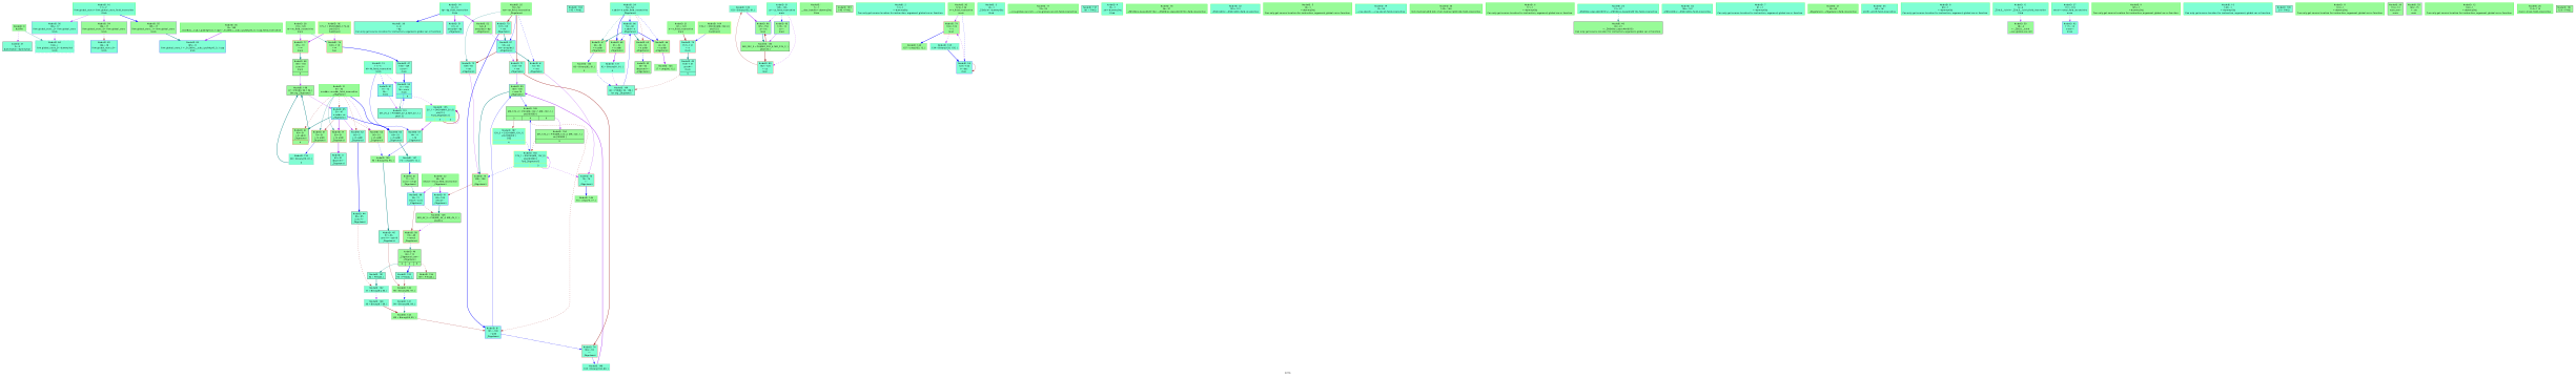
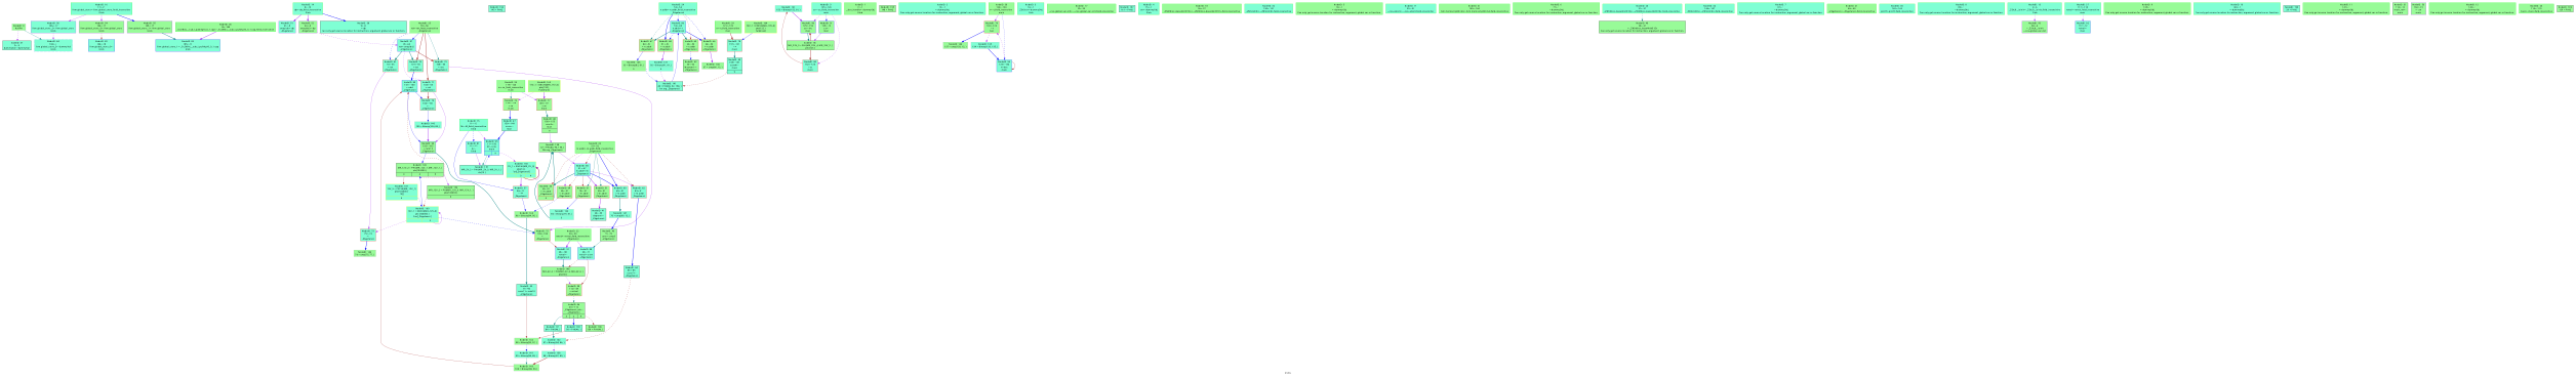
  digraph {
    fontname=Roboto
    label=SVFG
    node [color=green fillcolor=aquamarine fontname=Roboto shape=record style=filled]
    edge [color=purple fontname=Roboto style=bold]
    n1 [color=grey fillcolor=palegreen label="{NodeID: 0\nNullPtr}"]
    n2 [color=black label="{NodeID: 37\n2\<--3\ndummyVal\<--dummyVal\n}"]
    n3 [color=blue label="{NodeID: 84\n186\<--3\nllvm.global_ctors_2\<--dummyVal\nGlob }" style="dotted,filled"]
    n4 [label="{NodeID: 14\n8\<--10\ndp\<--dp_field_insensitive\nGlob }"]
    n5 [color=black label="{NodeID: 38\n9\<--8\n\<--dp\nCan only get source location for instruction, argument, global var or function.}"]
    n6 [color=purple label="{NodeID: 51\n61\<--8\narrayidx\<--dp\n_Z6getansii\n}"]
    n7 [color=purple fillcolor=palegreen label="{NodeID: 52\n64\<--8\narrayidx2\<--dp\n_Z6getansii\n}"]
    n8 [color=blue label="{NodeID: 87\n55\<--64\nret\<--arrayidx2\n_Z6getansii\n}"]
    n9 [color=red label="{NodeID: 70\n101\<--55\n\<--ret\n_Z6getansii\n}"]
    n10 [color=red label="{NodeID: 71\n103\<--55\n\<--ret\n_Z6getansii\n}"]
    n11 [color=red label="{NodeID: 72\n108\<--55\n\<--ret\n_Z6getansii\n}"]
    n12 [color=red label="{NodeID: 69\n74\<--55\n\<--ret\n_Z6getansii\n}"]
    n13 [color=black label="{NodeID: 194\n145 = PHI()\n}"]
    n14 [fillcolor=palegreen label="{NodeID: 28\n119\<--120\nm\<--m_field_insensitive\nmain\n}"]
    n15 [color=red fillcolor=palegreen label="{NodeID: 76\n149\<--119\n\<--m\nmain\n}"]
    n16 [color=red fillcolor=palegreen label="{NodeID: 77\n155\<--119\n\<--m\nmain\n}"]
    n17 [color=black label="{NodeID: 47\n150\<--149\nconv\<--\nmain\n}"]
    n18 [color=black fillcolor=palegreen label="{NodeID: 48\n156\<--155\nconv3\<--\nmain\n|{<s0>9}}"]
    n19 [color=blue label="{NodeID: 95\n11\<--150\nM\<--conv\nmain\n|{|<s1>9}}"]
    n20 [color=black fillcolor=palegreen label="{NodeID: 198\n47 = PHI(80, 90, 156, )\n0th arg _Z6getansii }"]
    n21 [color=black fillcolor=palegreen label="{NodeID: 42\n63\<--62\nidxprom1\<--\n_Z6getansii\n}"]
    n22 [color=grey label="{NodeID: 139\n153 = Binary(152, 81, )\n}"]
    n23 [color=blue fillcolor=palegreen label="{NodeID: 96\n125\<--153\ncs\<--inc\nmain\n}"]
    n24 [color=black fillcolor=palegreen label="{NodeID: 153\nMR_23V_3 = PHI(MR_23V_4, MR_23V_2, )\npts\{126 \}\n}"]
    n25 [color=red label="{NodeID: 80\n152\<--125\n\<--cs\nmain\n}"]
    n26 [color=purple label="{NodeID: 56\n186\<--17\nllvm.global_ctors_2\<--llvm.global_ctors\nGlob }"]
    n27 [color=blue label="{NodeID: 89\n101\<--100\n\<--add\n_Z6getansii\n}"]
    n28 [color=blue fillcolor=palegreen label="{NodeID: 90\n103\<--105\n\<--rem14\n_Z6getansii\n}"]
    n29 [color=red label="{NodeID: 74\n104\<--103\n\<--\n_Z6getansii\n}"]
    n30 [color=red fillcolor=palegreen label="{NodeID: 75\n109\<--108\n\<--\n_Z6getansii\n}"]
    n31 [color=black fillcolor=palegreen label="{NodeID: 149\nMR_12V_2 = PHI(MR_12V_7, MR_12V_1, )\npts\{100000 \}\n|{<s0>3|<s1>4|<s2>9}}"]
    n32 [color=grey label="{NodeID: 140\n105 = Binary(104, 89, )\n}"]
    n33 [fillcolor=palegreen label="{NodeID: 1\n7\<--1\n__dso_handle\<--dummyObj\nGlob }"]
    n34 [label="{NodeID: 15\n11\<--13\nM\<--M_field_insensitive\nGlob }"]
    n35 [color=red label="{NodeID: 57\n94\<--11\n\<--M\n_Z6getansii\n}"]
    n36 [color=blue label="{NodeID: 81\n11\<--12\nM\<--\nGlob }"]
    n37 [color=grey fillcolor=palegreen label="{NodeID: 134\n96 = Binary(94, 95, )\n}"]
    n38 [color=black label="{NodeID: 151\nMR_2V_2 = PHI(MR_2V_3, MR_2V_1, )\npts\{13 \}\n}"]
    n39 [color=yellow label="{NodeID: 155\n2V_1 = ENCHI(MR_2V_0)\npts\{13 \}\nFun[_Z6getansii]|{|<s1>3|<s2>4}}" style="double,filled"]
    n40 [color=black label="{NodeID: 45\n97\<--96\nconv11\<--sub10\n_Z6getansii\n}"]
    n41 [color=black fillcolor=palegreen label="{NodeID: 195\n148 = PHI()\n}"]
    n42 [fillcolor=palegreen label="{NodeID: 29\n121\<--122\nn\<--n_field_insensitive\nmain\n}"]
    n43 [color=red label="{NodeID: 78\n157\<--121\n\<--n\nmain\n}"]
    n44 [color=black label="{NodeID: 49\n158\<--157\nconv4\<--\nmain\n|{<s0>9}}"]
    n45 [color=black label="{NodeID: 199\n48 = PHI(83, 92, 158, )\n1st arg _Z6getansii }"]
    n46 [color=black fillcolor=palegreen label="{NodeID: 43\n71\<--70\nconv\<--cmp3\n_Z6getansii\n}"]
    n47 [color=blue label="{NodeID: 88\n49\<--71\nretval\<--conv\n_Z6getansii\n}"]
    n48 [color=black fillcolor=palegreen label="{NodeID: 148\nMR_4V_3 = PHI(MR_4V_4, MR_4V_2, )\npts\{50 \}\n}"]
    n49 [color=red fillcolor=palegreen label="{NodeID: 58\n112\<--49\n\<--retval\n_Z6getansii\n}"]
    n50 [color=blue label="{NodeID: 91\n49\<--109\nretval\<--\n_Z6getansii\n}"]
    n51 [color=black fillcolor=palegreen label="{NodeID: 154\nMR_12V_2 = PHI(MR_12V_3, MR_12V_1, )\npts\{100000 \}\n|{<s0>9}}"]
    n52 [color=yellow label="{NodeID: 187\n12V_3 = CSCHI(MR_12V_1)\npts\{100000 \}\nCS[]|{<s0>4}}" style="double,filled"]
    n53 [color=grey fillcolor=palegreen label="{NodeID: 142\n98 = Binary(93, 97, )\n}"]
    n54 [color=yellow label="{NodeID: 160\n12V_1 = ENCHI(MR_12V_0)\npts\{100000 \}\nFun[_Z6getansii]|{|<s3>3}}" style="double,filled"]
    n55 [color=red label="{NodeID: 73\n75\<--74\n\<--\n_Z6getansii\n}"]
    n56 [color=grey fillcolor=palegreen label="{NodeID: 146\n76 = cmp(75, 77, )\n}"]
    n57 [color=blue label="{NodeID: 85\n51\<--47\nm.addr\<--m\n_Z6getansii\n}"]
    n58 [color=red fillcolor=palegreen label="{NodeID: 59\n59\<--51\n\<--m.addr\n_Z6getansii\n}"]
    n59 [color=red label="{NodeID: 60\n69\<--51\n\<--m.addr\n_Z6getansii\n}"]
    n60 [color=red fillcolor=palegreen label="{NodeID: 61\n79\<--51\n\<--m.addr\n_Z6getansii\n}"]
    n61 [color=red label="{NodeID: 62\n85\<--51\n\<--m.addr\n_Z6getansii\n}"]
    n62 [color=red fillcolor=palegreen label="{NodeID: 63\n90\<--51\n\<--m.addr\n_Z6getansii\n|{<s0>4}}"]
    n63 [color=red fillcolor=palegreen label="{NodeID: 64\n95\<--51\n\<--m.addr\n_Z6getansii\n}"]
    n64 [color=black label="{NodeID: 41\n60\<--59\nidxprom\<--\n_Z6getansii\n}"]
    n65 [color=grey label="{NodeID: 147\n70 = cmp(69, 12, )\n}"]
    n66 [color=grey label="{NodeID: 133\n80 = Binary(79, 81, )\n|{<s0>3}}"]
    n67 [color=black label="{NodeID: 44\n86\<--85\nconv7\<--\n_Z6getansii\n}"]
    n68 [color=grey label="{NodeID: 132\n87 = Binary(84, 86, )\n}"]
    n69 [label="{NodeID: 2\n12\<--1\n\<--dummyObj\nCan only get source location for instruction, argument, global var or function.}"]
    n70 [label="{NodeID: 16\n17\<--21\nllvm.global_ctors\<--llvm.global_ctors_field_insensitive\nGlob }"]
    n71 [color=purple fillcolor=palegreen label="{NodeID: 54\n184\<--17\nllvm.global_ctors_0\<--llvm.global_ctors\nGlob }"]
    n72 [color=purple fillcolor=palegreen label="{NodeID: 55\n185\<--17\nllvm.global_ctors_1\<--llvm.global_ctors\nGlob }"]
    n73 [color=blue label="{NodeID: 82\n184\<--18\nllvm.global_ctors_0\<--\nGlob }"]
    n74 [color=blue label="{NodeID: 83\n185\<--19\nllvm.global_ctors_1\<--_GLOBAL__sub_I_pulkitg10_0_1.cpp\nGlob }"]
    n75 [color=black fillcolor=palegreen label="{NodeID: 196\n159 = PHI(46, )\n}"]
    n76 [fillcolor=palegreen label="{NodeID: 30\n123\<--124\nt\<--t_field_insensitive\nmain\n}"]
    n77 [color=red fillcolor=palegreen label="{NodeID: 79\n133\<--123\n\<--t\nmain\n}"]
    n78 [color=blue label="{NodeID: 94\n123\<--134\nt\<--dec\nmain\n}"]
    n79 [color=grey fillcolor=palegreen label="{NodeID: 144\n137 = cmp(133, 12, )\n}"]
    n80 [color=grey label="{NodeID: 135\n134 = Binary(133, 135, )\n}"]
    n81 [color=grey label="{NodeID: 138\n88 = Binary(87, 89, )\n}"]
    n82 [color=grey fillcolor=palegreen label="{NodeID: 143\n100 = Binary(88, 99, )\n}"]
    n83 [color=grey label="{NodeID: 141\n99 = Binary(98, 89, )\n}"]
    n84 [color=black fillcolor=palegreen label="{NodeID: 46\n46\<--112\n_Z6getansii_ret\<--\n_Z6getansii\n|{<s0>3|<s1>4|<s2>9}}"]
    n85 [color=black label="{NodeID: 191\n84 = PHI(46, )\n}"]
    n86 [color=black label="{NodeID: 192\n93 = PHI(46, )\n}"]
    n87 [color=blue label="{NodeID: 86\n53\<--48\nn.addr\<--n\n_Z6getansii\n}"]
    n88 [color=red fillcolor=palegreen label="{NodeID: 65\n62\<--53\n\<--n.addr\n_Z6getansii\n}"]
    n89 [color=red fillcolor=palegreen label="{NodeID: 66\n66\<--53\n\<--n.addr\n_Z6getansii\n}"]
    n90 [color=red fillcolor=palegreen label="{NodeID: 67\n82\<--53\n\<--n.addr\n_Z6getansii\n}"]
    n91 [color=red fillcolor=palegreen label="{NodeID: 68\n91\<--53\n\<--n.addr\n_Z6getansii\n}"]
    n92 [color=grey fillcolor=palegreen label="{NodeID: 145\n67 = cmp(66, 12, )\n}"]
    n93 [color=grey fillcolor=palegreen label="{NodeID: 136\n83 = Binary(82, 81, )\n|{<s0>3}}"]
    n94 [color=grey label="{NodeID: 137\n92 = Binary(91, 81, )\n|{<s0>4}}"]
    n95 [label="{NodeID: 3\n14\<--1\n_ZSt3cin\<--dummyObj\nGlob }"]
    n96 [fillcolor=palegreen label="{NodeID: 17\n22\<--23\n__cxx_global_var_init\<--__cxx_global_var_init_field_insensitive\n}"]
    n97 [color=black label="{NodeID: 197\n161 = PHI()\n}"]
    n98 [label="{NodeID: 31\n125\<--126\ncs\<--cs_field_insensitive\nmain\n}"]
    n99 [color=blue fillcolor=palegreen label="{NodeID: 93\n125\<--12\ncs\<--\nmain\n}"]
    n100 [label="{NodeID: 4\n15\<--1\n.str\<--dummyObj\nGlob }"]
    n101 [fillcolor=palegreen label="{NodeID: 18\n26\<--27\n_ZNSt8ios_base4InitC1Ev\<--_ZNSt8ios_base4InitC1Ev_field_insensitive\n}"]
    n102 [label="{NodeID: 32\n130\<--131\n_ZNSirsERi\<--_ZNSirsERi_field_insensitive\n}"]
    n103 [fillcolor=palegreen label="{NodeID: 5\n18\<--1\n\<--dummyObj\nCan only get source location for instruction, argument, global var or function.}"]
    n104 [label="{NodeID: 19\n32\<--33\n__cxa_atexit\<--__cxa_atexit_field_insensitive\n}"]
    n105 [fillcolor=palegreen label="{NodeID: 33\n143\<--144\nllvm.memset.p0i8.i64\<--llvm.memset.p0i8.i64_field_insensitive\n}"]
    n106 [fillcolor=palegreen label="{NodeID: 6\n77\<--1\n\<--dummyObj\nCan only get source location for instruction, argument, global var or function.}"]
    n107 [label="{NodeID: 20\n31\<--37\n_ZNSt8ios_base4InitD1Ev\<--_ZNSt8ios_base4InitD1Ev_field_insensitive\n}"]
    n108 [color=black fillcolor=palegreen label="{NodeID: 40\n30\<--31\n\<--_ZNSt8ios_base4InitD1Ev\nCan only get source location for instruction, argument, global var or function.}"]
    n109 [label="{NodeID: 34\n146\<--147\n_ZNSirsERx\<--_ZNSirsERx_field_insensitive\n}"]
    n110 [label="{NodeID: 7\n81\<--1\n\<--dummyObj\nCan only get source location for instruction, argument, global var or function.}"]
    n111 [fillcolor=palegreen label="{NodeID: 21\n44\<--45\n_Z6getansii\<--_Z6getansii_field_insensitive\n}"]
    n112 [label="{NodeID: 35\n162\<--163\nprintf\<--printf_field_insensitive\n}"]
    n113 [label="{NodeID: 8\n89\<--1\n\<--dummyObj\nCan only get source location for instruction, argument, global var or function.}"]
    n114 [fillcolor=palegreen label="{NodeID: 22\n49\<--50\nretval\<--retval_field_insensitive\n_Z6getansii\n}"]
    n115 [fillcolor=palegreen label="{NodeID: 36\n19\<--180\n_GLOBAL__sub_I_pulkitg10_0_1.cpp\<--_GLOBAL__sub_I_pulkitg10_0_1.cpp_field_insensitive\n}"]
    n116 [color=purple fillcolor=palegreen label="{NodeID: 50\n28\<--4\n\<--_ZStL8__ioinit\n__cxx_global_var_init\n}"]
    n117 [color=blue label="{NodeID: 92\n117\<--12\nretval\<--\nmain\n}"]
    n118 [fillcolor=palegreen label="{NodeID: 9\n135\<--1\n\<--dummyObj\nCan only get source location for instruction, argument, global var or function.}"]
    n119 [fillcolor=palegreen label="{NodeID: 23\n51\<--52\nm.addr\<--m.addr_field_insensitive\n_Z6getansii\n}"]
    n120 [label="{NodeID: 10\n140\<--1\n\<--dummyObj\nCan only get source location for instruction, argument, global var or function.}"]
    n121 [color=black label="{NodeID: 190\n29 = PHI()\n}"]
    n122 [label="{NodeID: 24\n53\<--54\nn.addr\<--n.addr_field_insensitive\n_Z6getansii\n}"]
    n123 [color=yellow fillcolor=palegreen label="{NodeID: 163\n17V_1 = ENCHI(MR_17V_0)\npts\{120 \}\nFun[main]}" style="double,filled"]
    n124 [fillcolor=palegreen label="{NodeID: 11\n141\<--1\n\<--dummyObj\nCan only get source location for instruction, argument, global var or function.}"]
    n125 [fillcolor=palegreen label="{NodeID: 25\n55\<--56\nret\<--ret_field_insensitive\n_Z6getansii\n}"]
    n126 [color=black fillcolor=palegreen label="{NodeID: 39\n116\<--12\nmain_ret\<--\nmain\n}"]
    n127 [color=purple fillcolor=palegreen label="{NodeID: 53\n160\<--15\n\<--.str\nmain\n}"]
    n128 [color=yellow fillcolor=palegreen label="{NodeID: 164\n19V_1 = ENCHI(MR_19V_0)\npts\{122 \}\nFun[main]}" style="double,filled"]
    n129 [fillcolor=palegreen label="{NodeID: 12\n142\<--1\n\<--dummyObj\nCan only get source location for instruction, argument, global var or function.}"]
    n130 [fillcolor=palegreen label="{NodeID: 26\n114\<--115\nmain\<--main_field_insensitive\n}"]
    n131 [label="{NodeID: 13\n4\<--6\n_ZStL8__ioinit\<--_ZStL8__ioinit_field_insensitive\nGlob }"]
    n132 [color=black fillcolor=palegreen label="{NodeID: 193\n129 = PHI()\n}"]
    n133 [label="{NodeID: 27\n117\<--118\nretval\<--retval_field_insensitive\nmain\n}"]
    n1 -> n2 [style=dashed]
    n1 -> n3 [color=teal style=solid]
    n4 -> n5 [color=blue]
    n4 -> n6
    n4 -> n7
    n7 -> n8 [style=dashed]
-   n9 -> n8 [color=teal]
+   n8 -> n9 [color=teal]
    n8 -> n10 [style=dashed]
    n8 -> n11 [color=brown]
    n8 -> n12 [color=teal]
    n9 -> n27 [color=blue]
    n10 -> n28 [style=solid]
    n10 -> n29 [color=brown]
    n11 -> n30 [style=solid]
    n12 -> n55 [style=solid]
    n14 -> n15 [color=teal style=solid]
    n14 -> n16 [style=solid]
    n15 -> n17 [color=blue]
    n16 -> n18 [color=teal]
    n17 -> n19 [color=blue]
    n18 -> n20 [style=solid tailport=s0]
    n19 -> n38 [color=teal style=solid]
    n19 -> n39 [style=dashed tailport=s1]
    n20 -> n57 [style=solid]
    n22 -> n23
    n23 -> n24 [color=teal]
    n24 -> n23 [color=brown]
    n24 -> n25 [color=brown]
    n25 -> n22 [color=brown style=solid]
    n26 -> n3 [style=dashed]
    n27 -> n28 [color=blue style=solid]
    n27 -> n29 [color=blue style=solid]
    n28 -> n30 [color=teal]
    n28 -> n31 [color=blue style=solid]
    n29 -> n32 [color=blue style=solid]
    n30 -> n50 [color=brown style=solid]
    n31 -> n27 [color=brown style=dashed tailport=s1]
    n31 -> n51 [style=solid tailport=s2]
    n31 -> n52 [color=brown style=solid tailport=s0]
    n32 -> n28
    n34 -> n19 [style=dashed]
    n34 -> n35 [color=blue style=solid]
    n34 -> n36 [color=blue style=dashed]
    n35 -> n37 [color=blue style=solid]
    n36 -> n38 [style=solid]
    n37 -> n40 [color=teal]
    n38 -> n19 [color=blue style=dashed]
    n39 -> n35
    n39 -> n39 [color=brown tailport=s1]
    n39 -> n39 [style=solid tailport=s2]
    n40 -> n53 [color=brown style=solid]
    n42 -> n43 [color=brown]
    n43 -> n44 [color=teal]
    n44 -> n45 [color=brown style=dashed tailport=s0]
    n45 -> n87 [color=blue style=solid]
    n46 -> n47 [color=teal style=solid]
    n47 -> n48 [color=brown style=dashed]
    n47 -> n49 [color=brown style=solid]
    n48 -> n49 [style=dashed]
    n49 -> n84 [color=teal style=dashed]
    n50 -> n48 [color=teal]
    n51 -> n54 [color=brown style=dashed tailport=s0]
    n52 -> n54 [color=blue style=dashed tailport=s0]
    n53 -> n83 [color=blue style=dashed]
    n54 -> n30 [color=blue style=dashed]
    n54 -> n31 [color=blue style=solid]
    n54 -> n54 [style=solid tailport=s3]
    n54 -> n55 [style=dashed]
    n55 -> n56 [color=blue]
    n57 -> n58
    n57 -> n59 [color=blue]
    n57 -> n60 [color=brown style=solid]
    n57 -> n61 [style=solid]
    n57 -> n62 [color=teal]
    n57 -> n63 [color=brown style=dashed]
    n58 -> n64
    n59 -> n65 [color=teal]
    n60 -> n66 [color=blue style=solid]
    n61 -> n67 [color=blue]
    n62 -> n20 [color=teal tailport=s0]
    n63 -> n37 [color=blue style=dashed]
    n65 -> n46 [color=blue]
    n66 -> n20 [color=teal tailport=s0]
    n67 -> n68 [color=brown style=dashed]
    n68 -> n81 [style=dashed]
    n70 -> n26 [style=solid]
    n70 -> n71 [style=solid]
    n70 -> n72 [color=blue]
    n71 -> n73 [color=brown style=dashed]
    n72 -> n74 [color=teal]
    n76 -> n77 [style=solid]
    n76 -> n78 [color=blue style=dashed]
    n77 -> n79 [color=blue]
    n77 -> n80 [style=dashed]
    n78 -> n77 [style=dashed]
    n78 -> n78 [color=brown style=solid]
    n80 -> n78 [color=blue]
    n81 -> n82 [color=brown]
    n82 -> n27 [color=brown style=solid]
    n83 -> n82 [color=teal style=solid]
    n84 -> n75 [color=brown style=dashed tailport=s2]
    n84 -> n85 [color=teal style=solid tailport=s0]
    n84 -> n86 [color=blue tailport=s1]
    n85 -> n68 [color=teal]
    n86 -> n53 [color=brown style=solid]
    n87 -> n88 [color=teal]
    n87 -> n89 [color=blue]
    n87 -> n90 [color=teal]
    n87 -> n91 [color=blue style=dashed]
    n88 -> n21 [color=blue style=dashed]
    n89 -> n92
    n90 -> n93 [color=blue style=solid]
    n91 -> n94
    n93 -> n45 [color=blue style=dashed tailport=s0]
    n94 -> n45 [style=dashed tailport=s0]
    n98 -> n23 [style=dashed]
    n98 -> n25 [style=dashed]
    n98 -> n99 [color=blue style=dashed]
    n99 -> n24 [style=solid]
    n107 -> n108 [color=teal style=dashed]
    n114 -> n47 [style=solid]
    n114 -> n50
    n115 -> n74
    n119 -> n57 [color=brown style=dashed]
    n119 -> n58 [color=teal style=solid]
    n119 -> n59 [color=blue]
    n119 -> n60 [color=teal style=solid]
    n119 -> n61 [color=brown style=dashed]
    n119 -> n62 [color=brown style=dashed]
    n119 -> n63 [style=dashed]
    n122 -> n87 [color=blue style=dashed]
    n122 -> n88 [color=brown style=dashed]
    n122 -> n89 [color=blue style=dashed]
    n122 -> n90 [color=teal style=dashed]
    n122 -> n91 [color=blue]
    n123 -> n15 [style=dashed]
    n123 -> n16
    n125 -> n8 [color=blue style=solid]
    n125 -> n9 [color=brown]
    n125 -> n10 [color=brown]
    n125 -> n11 [color=teal style=solid]
    n125 -> n12 [color=blue style=dashed]
    n128 -> n43 [color=blue style=solid]
    n131 -> n116 [style=dashed]
    n133 -> n117 [style=dashed]
  }
